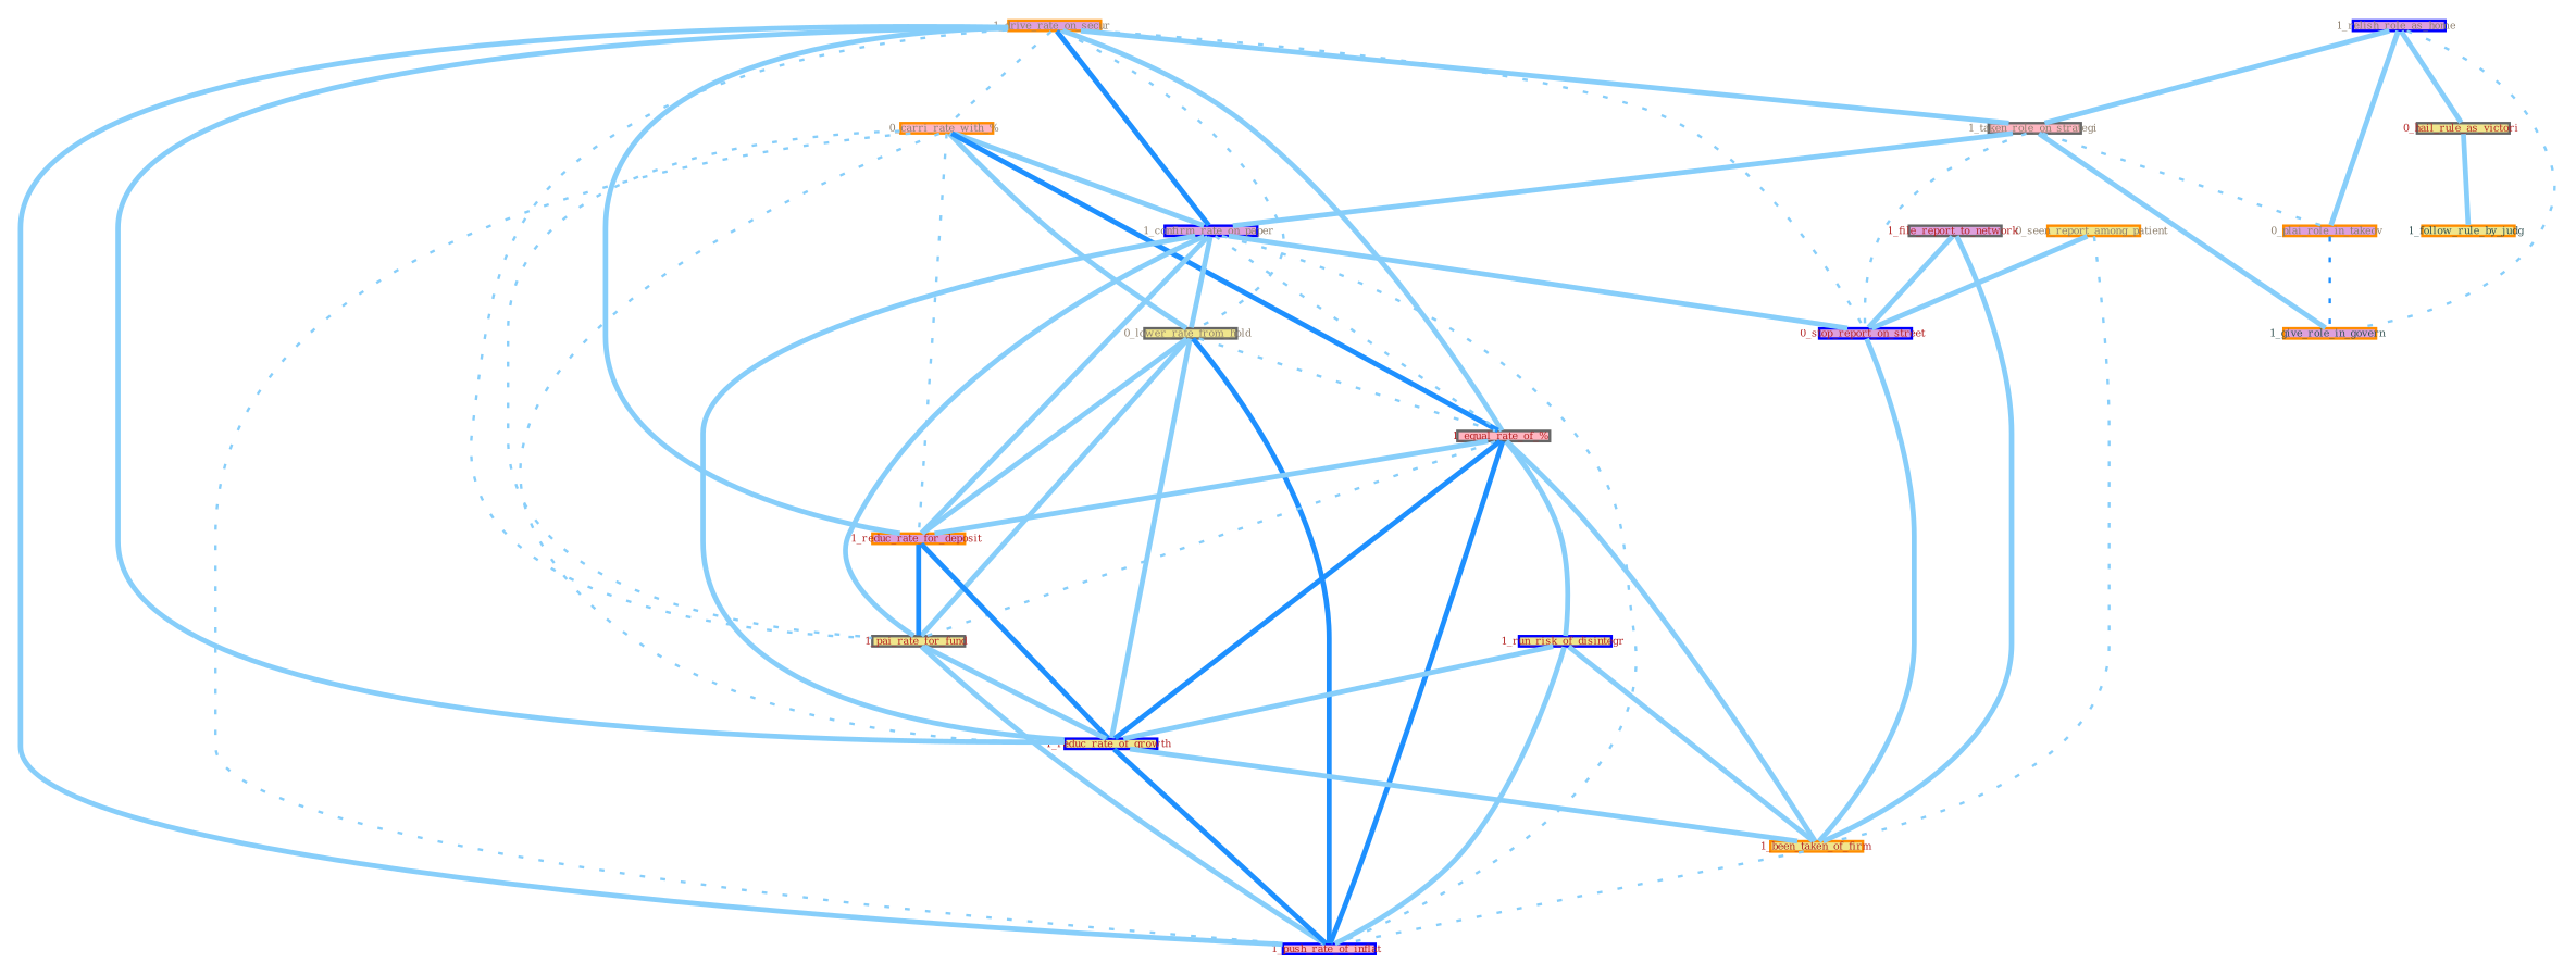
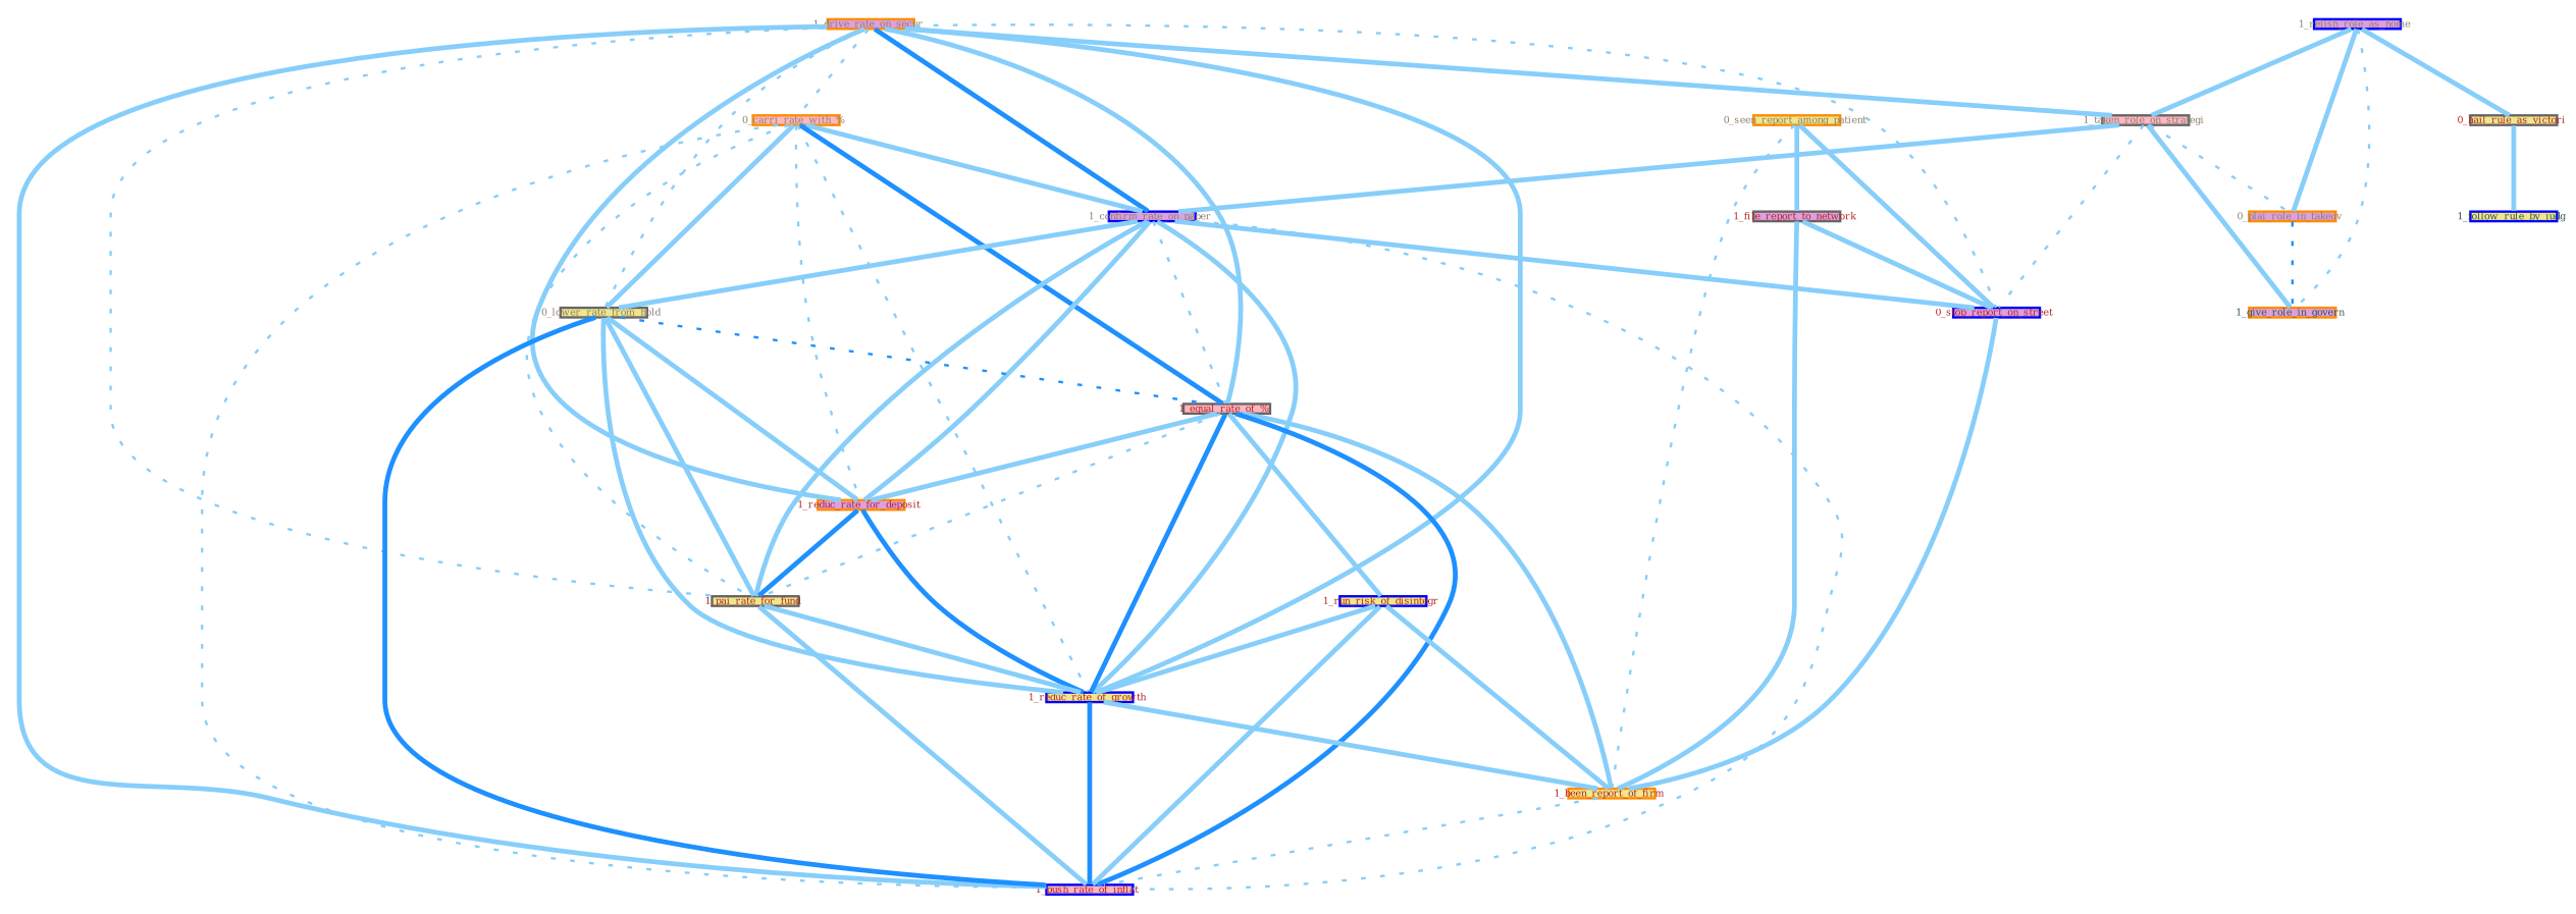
  graph {
    node [color=darkorange fillcolor=plum fixedsize=true fontcolor="#b22222" fontsize=4 shape=polygon style=filled]
    edge [color="#87cefa" style=bold w=1]
    "1_relish_role_as_home " [color=blue fontcolor="#8b7d6b" height=.06 width=.5]
    "1_drive_rate_on_secur " [fontcolor="#8b7d6b" height=.06 width=.5]
    "0_seen_report_among_patient " [fillcolor=khaki fontcolor="#8b7d6b" height=.06 width=.5]
    "0_carri_rate_with_% " [fillcolor=lightpink fontcolor="#8b7d6b" height=.06 width=.5]
    "1_taken_role_on_strategi " [color=gray40 fillcolor=lightpink fontcolor="#8b7d6b" height=.06 width=.5]
    "1_confirm_rate_on_paper " [color=blue fontcolor="#8b7d6b" height=.06 width=.5]
    "0_plai_role_in_takeov " [fontcolor="#8b7d6b" height=.06 width=.5]
    "0_lower_rate_from_hold " [color=gray40 fillcolor=khaki fontcolor="#8b7d6b" height=.06 width=.5]
    "1_file_report_to_network " [color=gray40 height=.06 width=.5]
    "1_equal_rate_of_% " [color=gray40 fillcolor=lightpink height=.06 width=.5]
    "0_stop_report_on_street " [color=blue height=.06 width=.5]
    "1_reduc_rate_for_deposit " [height=.06 width=.5]
    "1_pai_rate_for_fund " [color=gray40 fillcolor=khaki height=.06 width=.5]
    "0_hail_rule_as_victori " [color=gray40 fillcolor=khaki height=.06 width=.5]
    "1_run_risk_of_disintegr " [color=blue fillcolor=khaki height=.06 width=.5]
    "1_reduc_rate_of_growth " [color=blue fillcolor=khaki height=.06 width=.5]
-   "1_been_report_of_firm " [fillcolor=khaki height=.06 width=.5 label="1_been_taken_of_firm"]
+   "1_been_report_of_firm " [fillcolor=khaki height=.06 width=.5]
    "1_push_rate_of_inflat " [color=blue fillcolor=lightpink height=.06 width=.5]
    "1_give_role_in_govern " [fontcolor="#2f4f4f" height=.06 width=.5]
-   "1_follow_rule_by_judg " [fillcolor=khaki fontcolor="#2f4f4f" height=.06 width=.5]
+   "1_follow_rule_by_judg " [color=blue fillcolor=khaki fontcolor="#2f4f4f" height=.06 width=.5]
    subgraph sub_1 {
      "1_relish_role_as_home "
      "1_drive_rate_on_secur "
      "0_seen_report_among_patient "
      "0_carri_rate_with_% "
      "1_taken_role_on_strategi "
      "1_confirm_rate_on_paper "
      "0_plai_role_in_takeov "
      "0_lower_rate_from_hold "
    }
    subgraph sub_2 {
      "1_file_report_to_network "
      "1_equal_rate_of_% "
      "0_stop_report_on_street "
      "1_reduc_rate_for_deposit "
      "1_pai_rate_for_fund "
      "0_hail_rule_as_victori "
      "1_run_risk_of_disintegr "
      "1_reduc_rate_of_growth "
      "1_been_report_of_firm "
      "1_push_rate_of_inflat "
    }
    "1_relish_role_as_home " -- "1_taken_role_on_strategi "
    "1_relish_role_as_home " -- "0_plai_role_in_takeov "
    "1_relish_role_as_home " -- "0_hail_rule_as_victori "
    "1_relish_role_as_home " -- "1_give_role_in_govern " [style=dotted]
    "1_drive_rate_on_secur " -- "0_carri_rate_with_% " [style=dotted]
    "1_drive_rate_on_secur " -- "1_taken_role_on_strategi "
    "1_drive_rate_on_secur " -- "1_confirm_rate_on_paper " [color="#1e90ff" w=2]
    "1_drive_rate_on_secur " -- "0_lower_rate_from_hold " [style=dotted]
    "1_drive_rate_on_secur " -- "1_equal_rate_of_% "
    "1_drive_rate_on_secur " -- "0_stop_report_on_street " [style=dotted]
    "1_drive_rate_on_secur " -- "1_reduc_rate_for_deposit "
    "1_drive_rate_on_secur " -- "1_pai_rate_for_fund " [style=dotted]
    "1_drive_rate_on_secur " -- "1_reduc_rate_of_growth "
    "1_drive_rate_on_secur " -- "1_push_rate_of_inflat "
+   "0_seen_report_among_patient " -- "1_file_report_to_network "
    "0_seen_report_among_patient " -- "0_stop_report_on_street "
    "0_seen_report_among_patient " -- "1_been_report_of_firm " [style=dotted]
    "0_carri_rate_with_% " -- "1_confirm_rate_on_paper "
    "0_carri_rate_with_% " -- "0_lower_rate_from_hold "
    "0_carri_rate_with_% " -- "1_equal_rate_of_% " [color="#1e90ff" w=2]
    "0_carri_rate_with_% " -- "1_reduc_rate_for_deposit " [style=dotted]
    "0_carri_rate_with_% " -- "1_pai_rate_for_fund " [style=dotted]
    "0_carri_rate_with_% " -- "1_reduc_rate_of_growth " [style=dotted]
    "0_carri_rate_with_% " -- "1_push_rate_of_inflat " [style=dotted]
    "1_taken_role_on_strategi " -- "1_confirm_rate_on_paper "
    "1_taken_role_on_strategi " -- "0_plai_role_in_takeov " [style=dotted]
    "1_taken_role_on_strategi " -- "0_stop_report_on_street " [style=dotted]
    "1_taken_role_on_strategi " -- "1_give_role_in_govern "
    "1_confirm_rate_on_paper " -- "0_lower_rate_from_hold "
    "1_confirm_rate_on_paper " -- "1_equal_rate_of_% " [style=dotted]
    "1_confirm_rate_on_paper " -- "0_stop_report_on_street "
    "1_confirm_rate_on_paper " -- "1_reduc_rate_for_deposit "
    "1_confirm_rate_on_paper " -- "1_pai_rate_for_fund "
    "1_confirm_rate_on_paper " -- "1_reduc_rate_of_growth "
    "1_confirm_rate_on_paper " -- "1_push_rate_of_inflat " [style=dotted]
    "0_plai_role_in_takeov " -- "1_give_role_in_govern " [color="#1e90ff" style=dotted w=2]
-   "0_lower_rate_from_hold " -- "1_equal_rate_of_% " [style=dotted]
+   "0_lower_rate_from_hold " -- "1_equal_rate_of_% " [color="#1e90ff" style=dotted]
    "0_lower_rate_from_hold " -- "1_reduc_rate_for_deposit "
    "0_lower_rate_from_hold " -- "1_pai_rate_for_fund "
    "0_lower_rate_from_hold " -- "1_reduc_rate_of_growth "
    "0_lower_rate_from_hold " -- "1_push_rate_of_inflat " [color="#1e90ff"]
    "1_file_report_to_network " -- "0_stop_report_on_street "
    "1_file_report_to_network " -- "1_been_report_of_firm "
    "1_equal_rate_of_% " -- "1_reduc_rate_for_deposit "
    "1_equal_rate_of_% " -- "1_pai_rate_for_fund " [style=dotted]
    "1_equal_rate_of_% " -- "1_run_risk_of_disintegr "
    "1_equal_rate_of_% " -- "1_reduc_rate_of_growth " [color="#1e90ff" w=2]
    "1_equal_rate_of_% " -- "1_been_report_of_firm "
    "1_equal_rate_of_% " -- "1_push_rate_of_inflat " [color="#1e90ff" w=2]
    "0_stop_report_on_street " -- "1_been_report_of_firm "
    "1_reduc_rate_for_deposit " -- "1_pai_rate_for_fund " [color="#1e90ff" w=2]
    "1_reduc_rate_for_deposit " -- "1_reduc_rate_of_growth " [color="#1e90ff" w=2]
    "1_pai_rate_for_fund " -- "1_reduc_rate_of_growth "
    "1_pai_rate_for_fund " -- "1_push_rate_of_inflat "
    "0_hail_rule_as_victori " -- "1_follow_rule_by_judg "
    "1_run_risk_of_disintegr " -- "1_reduc_rate_of_growth "
    "1_run_risk_of_disintegr " -- "1_been_report_of_firm "
    "1_run_risk_of_disintegr " -- "1_push_rate_of_inflat "
    "1_reduc_rate_of_growth " -- "1_been_report_of_firm "
    "1_reduc_rate_of_growth " -- "1_push_rate_of_inflat " [color="#1e90ff" w=2]
    "1_been_report_of_firm " -- "1_push_rate_of_inflat " [style=dotted]
  }
